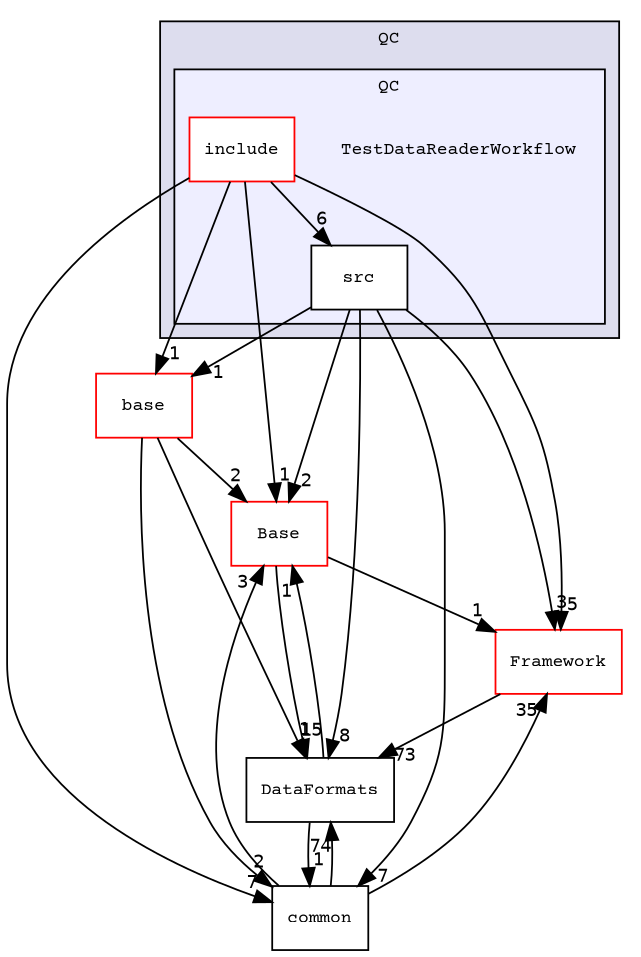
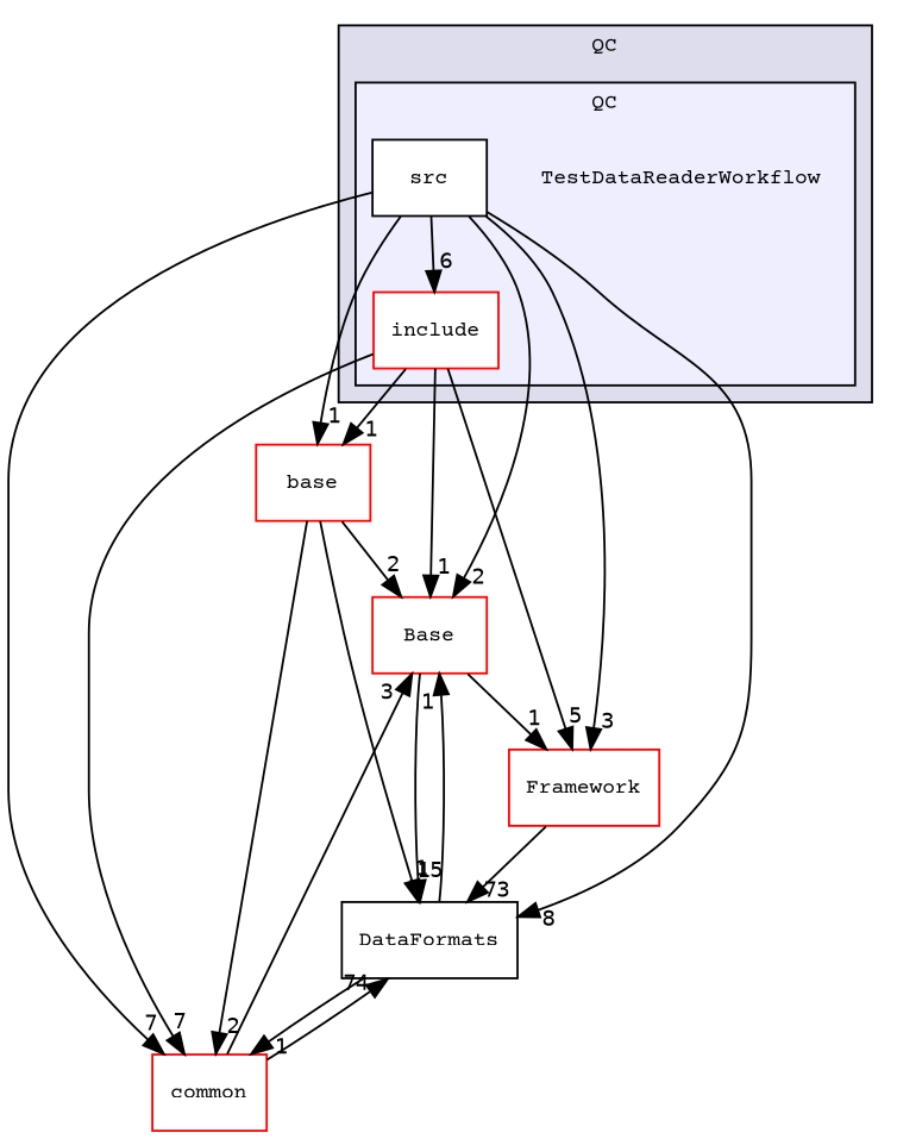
  digraph {
    compound=true
    fontname="Courier Prime"
    node [fontname="Courier Prime" fontsize=10 shape=box color=red]
    edge [fontname="Courier Prime" headlabel=1 labeldistance=1.5 labelfontname=Helvetica labelfontsize=10]
    n1 [label=TestDataReaderWorkflow shape=plaintext color=""]
    n2 [fillcolor=white label=include style=filled]
    n3 [color=black fillcolor=white label=src style=filled]
    n4 [label=base]
    n5 [label=Base]
-   n6 [color=black label=common]
+   n6 [label=common]
    n7 [label=Framework]
    n8 [color=black label=DataFormats]
    subgraph cluster_1 {
      bgcolor="#ddddee"
      fontsize=10
      label=QC
      pencolor=black
      subgraph cluster_2 {
        bgcolor="#eeeeff"
        fontsize=10
        label=QC
        pencolor=black
        n1
        n2
        n3
      }
    }
    n2 -> n4
    n2 -> n5
    n2 -> n6 [headlabel=7]
    n2 -> n7 [headlabel=5]
-   n2 -> n3 [headlabel=6]
+   n3 -> n2 [headlabel=6]
    n3 -> n4
    n3 -> n5 [headlabel=2]
    n3 -> n6 [headlabel=7]
    n3 -> n7 [headlabel=3]
    n3 -> n8 [headlabel=8]
    n4 -> n5 [headlabel=2]
    n4 -> n6 [headlabel=2]
    n4 -> n8
    n5 -> n7
    n5 -> n8 [headlabel=15]
    n6 -> n5 [headlabel=3]
-   n6 -> n7 [headlabel=35]
    n6 -> n8 [headlabel=74]
    n7 -> n8 [headlabel=73]
    n8 -> n5
    n8 -> n6
  }
